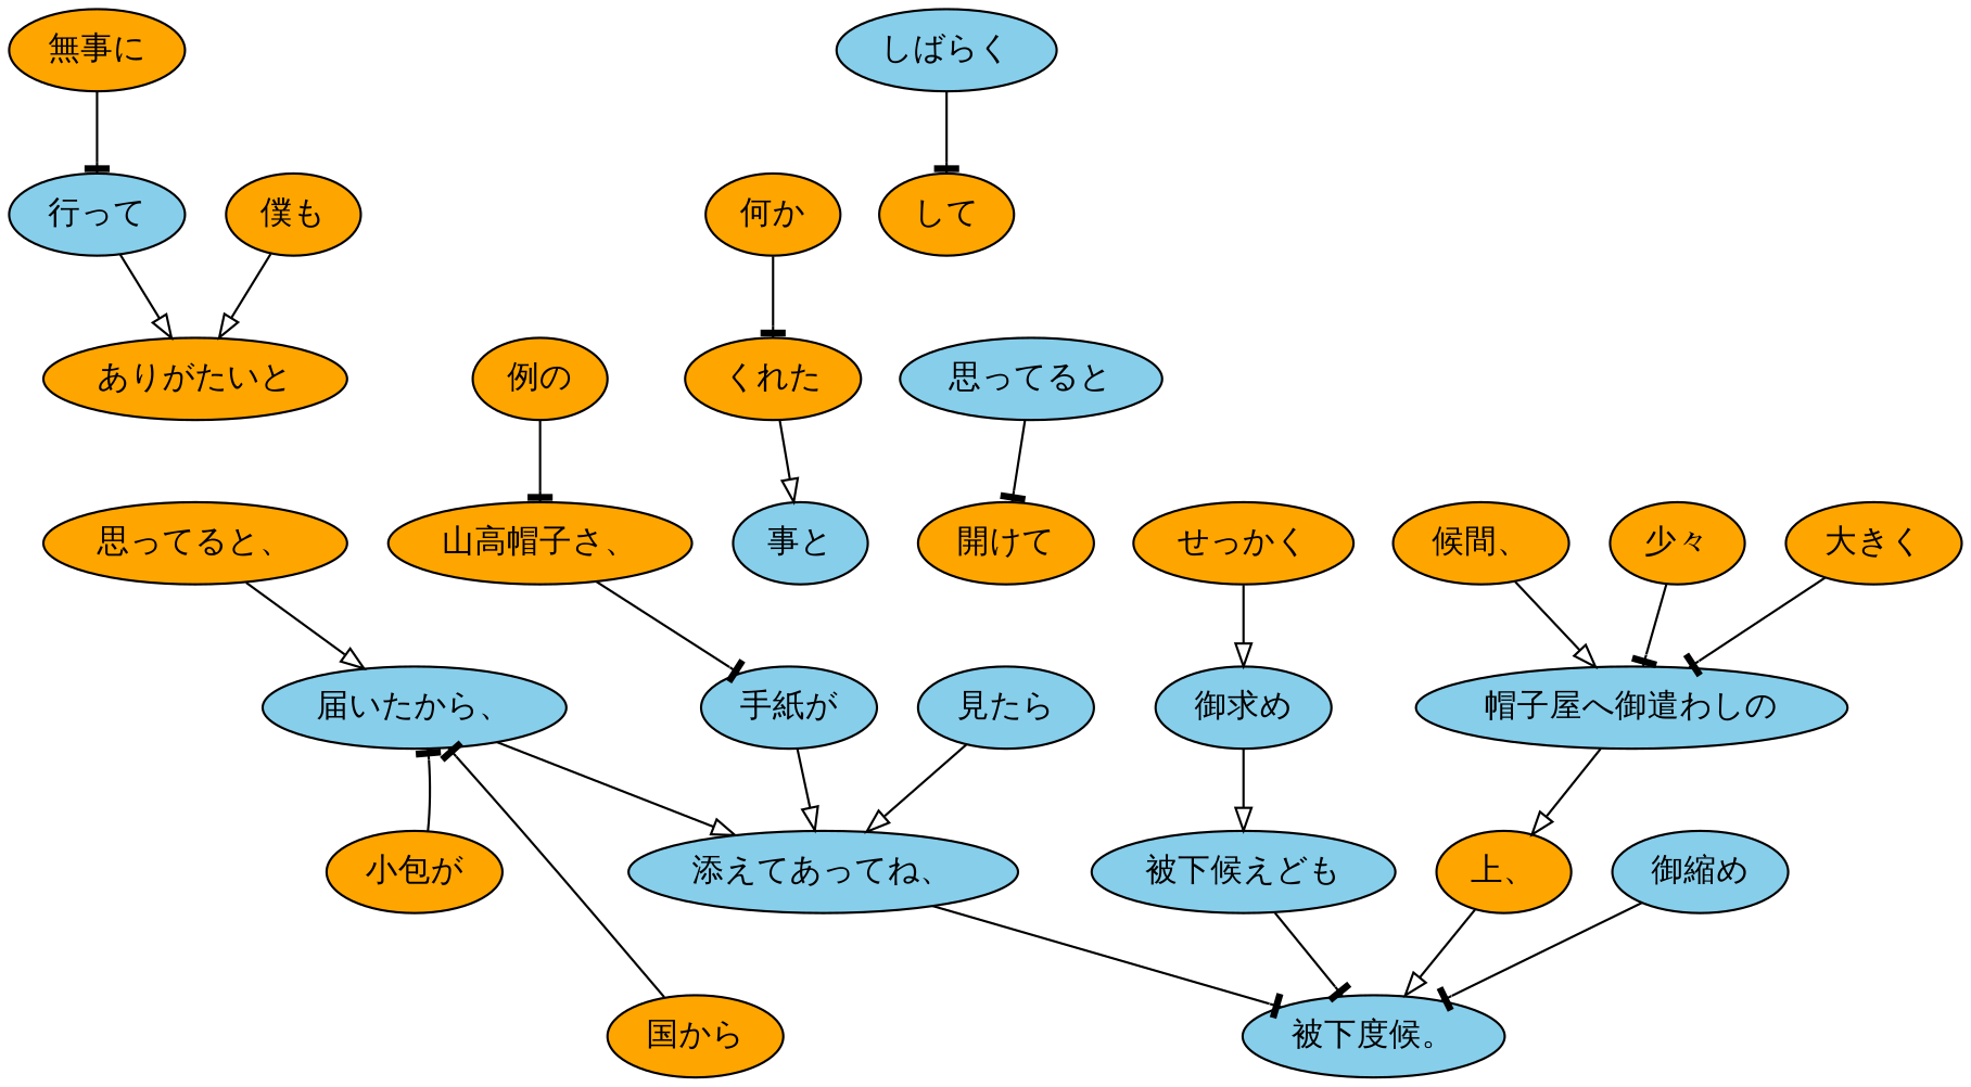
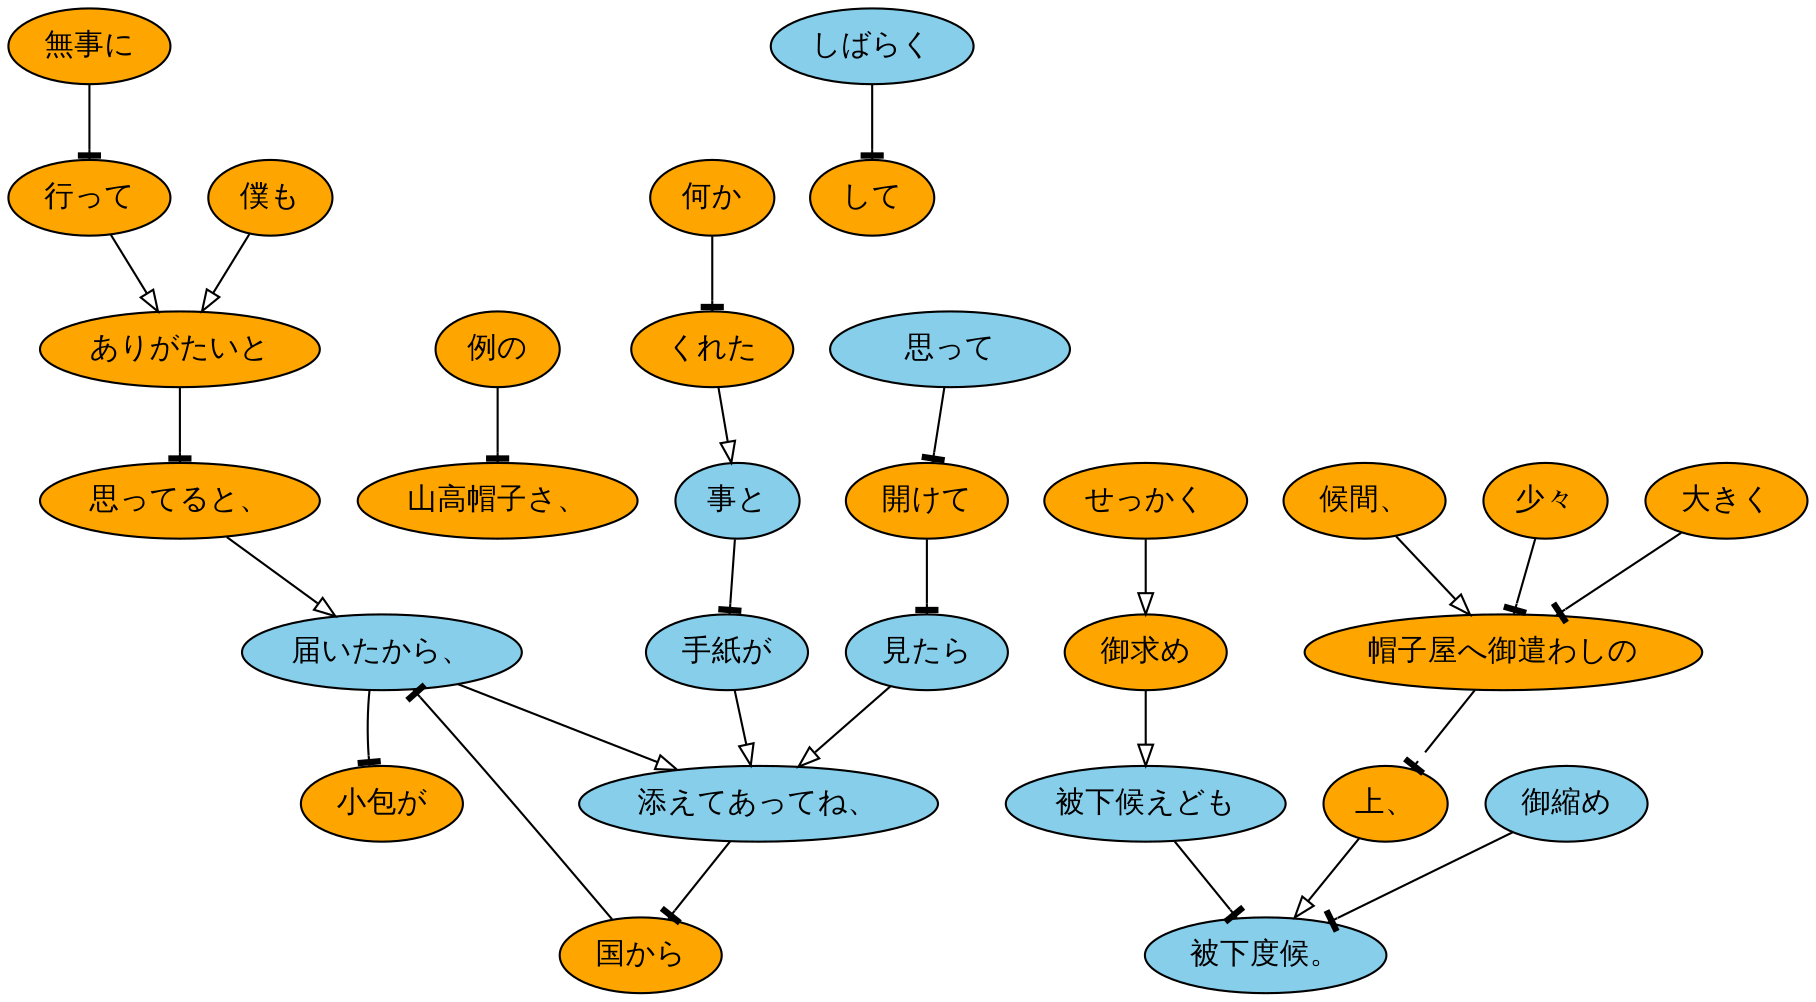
  digraph {
    fontname="Noto Serif"
    node [fillcolor=orange fontname="Noto Serif" style=filled]
    edge [arrowhead=tee fontname="Noto Serif"]
    n1 [label="僕も"]
    n2 [label="ありがたいと"]
    n3 [label="思ってると、"]
    n4 [label="無事に"]
-   n5 [fillcolor=skyblue label="行って"]
+   n5 [label="行って"]
    n6 [fillcolor=skyblue label="届いたから、"]
    n7 [fillcolor=skyblue label="添えてあってね、"]
    n8 [fillcolor=skyblue label="しばらく"]
    n9 [label="して"]
    n10 [label="国から"]
    n11 [label="小包が"]
    n12 [fillcolor=skyblue label="被下度候。"]
    n13 [label="何か"]
    n14 [label="くれた"]
    n15 [fillcolor=skyblue label="事と"]
-   n16 [fillcolor=skyblue label="思ってると"]
+   n16 [fillcolor=skyblue label="思って"]
    n17 [label="開けて"]
    n18 [fillcolor=skyblue label="見たら"]
    n19 [label="例の"]
    n20 [label="山高帽子さ、"]
    n21 [fillcolor=skyblue label="手紙が"]
    n22 [label="せっかく"]
-   n23 [fillcolor=skyblue label="御求め"]
+   n23 [label="御求め"]
    n24 [fillcolor=skyblue label="被下候えども"]
    n25 [label="少々"]
-   n26 [fillcolor=skyblue label="帽子屋へ御遣わしの"]
+   n26 [label="帽子屋へ御遣わしの"]
    n27 [label="上、"]
    n28 [label="大きく"]
    n29 [label="候間、"]
    n30 [fillcolor=skyblue label="御縮め"]
    n1 -> n2 [arrowhead=onormal]
+   n2 -> n3
    n3 -> n6 [arrowhead=onormal]
    n4 -> n5
    n5 -> n2 [arrowhead=onormal]
    n6 -> n7 [arrowhead=onormal]
-   n7 -> n12
+   n7 -> n10
    n8 -> n9
    n10 -> n6
-   n11 -> n6
+   n6 -> n11
    n13 -> n14
    n14 -> n15 [arrowhead=onormal]
    n16 -> n17
+   n17 -> n18
    n18 -> n7 [arrowhead=onormal]
    n19 -> n20
-   n20 -> n21
+   n15 -> n21
    n21 -> n7 [arrowhead=onormal]
    n22 -> n23 [arrowhead=onormal]
    n23 -> n24 [arrowhead=onormal]
    n24 -> n12
    n25 -> n26
-   n26 -> n27 [arrowhead=onormal]
+   n26 -> n27
    n27 -> n12 [arrowhead=onormal]
    n28 -> n26
    n29 -> n26 [arrowhead=onormal]
    n30 -> n12
  }
